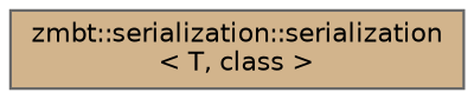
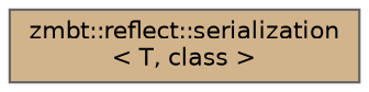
  digraph {
    rankdir=LR
-   n1 [color=grey40 fillcolor=tan fontname=Helvetica fontsize=10 height=0.2 label="zmbt::serialization::serialization\l\< T, class \>" shape=box style=filled width=0.4]
+   n1 [color=grey40 fillcolor=tan fontname=Helvetica fontsize=10 height=0.2 label="zmbt::reflect::serialization\l\< T, class \>" shape=box style=filled width=0.4]
  }
